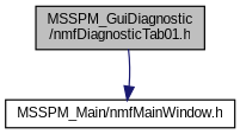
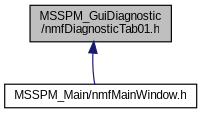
  digraph {
    fontname="Liberation Sans"
    node [color=black fontname="Liberation Sans" fontsize=10 shape=record style=filled]
    n1 [fillcolor=grey75 fontcolor=black height=0.2 label="MSSPM_GuiDiagnostic\l/nmfDiagnosticTab01.h" width=0.4]
    n2 [fillcolor=white height=0.2 label="MSSPM_Main/nmfMainWindow.h" width=0.4]
-   n2 -> n1 [color=midnightblue dir=back fontname="Liberation Sans" fontsize=10 labelfontname=Helvetica labelfontsize=10 style=solid]
+   n1 -> n2 [color=midnightblue dir=back fontname="Liberation Sans" fontsize=10 labelfontname=Helvetica labelfontsize=10 style=solid]
  }
